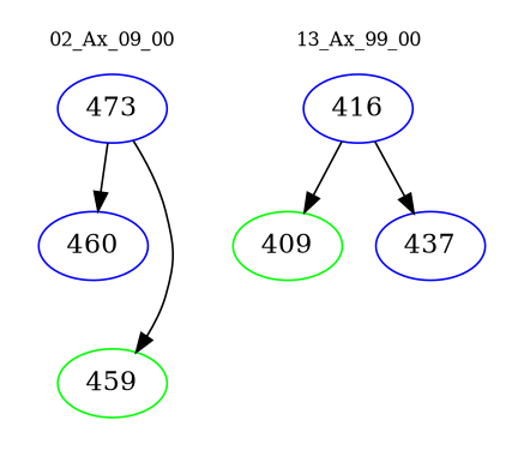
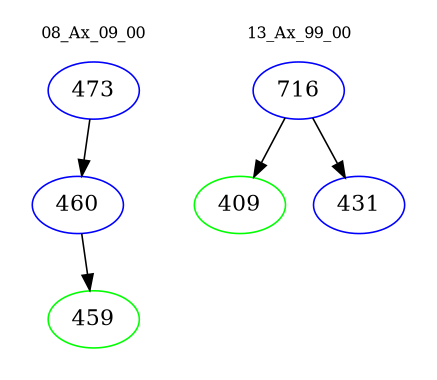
  digraph {
    node [color=blue]
    edge [color=black]
    n1 [label=460]
    n2 [color=green label=459]
    n3 [label=473]
-   n4 [label=416]
+   n4 [label=716]
    n5 [color=green label=409]
-   n6 [label=437]
+   n6 [label=431]
    subgraph cluster_1 {
      color=white
      fontsize=10
-     label="02_Ax_09_00"
+     label="08_Ax_09_00"
      n1
      n2
      n3
    }
    subgraph cluster_2 {
      color=white
      fontsize=10
      label="13_Ax_99_00"
      n4
      n5
      n6
    }
-   n3 -> n2
+   n1 -> n2
    n3 -> n1
    n4 -> n5
    n4 -> n6
  }
